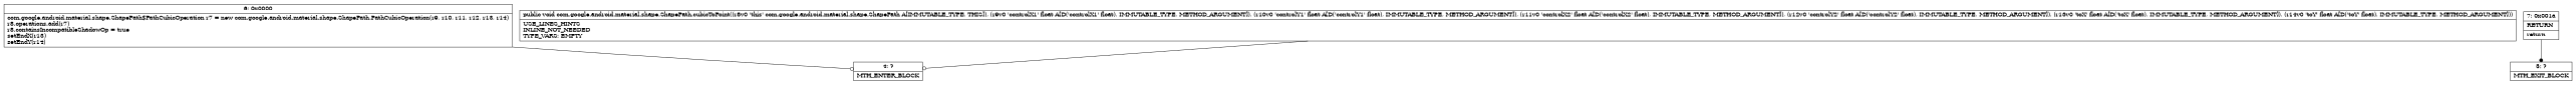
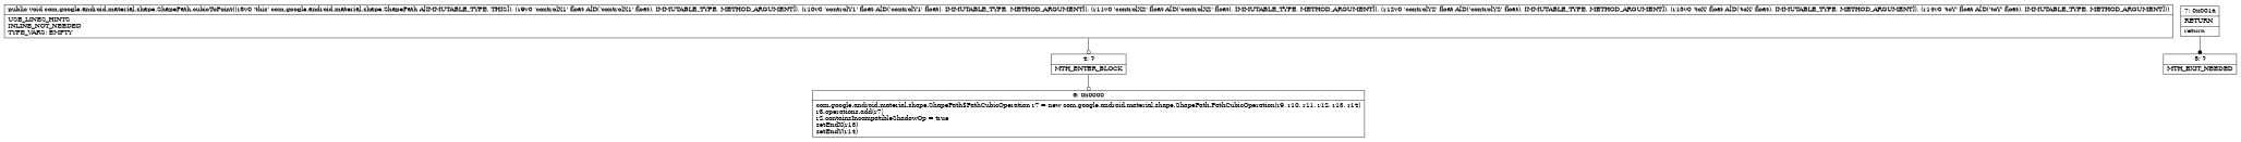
  digraph {
    node [shape=record]
    edge [arrowhead=odot]
    n1 [label="{4\:\ ?|MTH_ENTER_BLOCK\l}"]
-   n2 [label="{6\:\ 0x0000|com.google.android.material.shape.ShapePath$PathCubicOperation r7 = new com.google.android.material.shape.ShapePath.PathCubicOperation(r9, r10, r11, r12, r13, r14)\lr8.operations.add(r7)\lr8.containsIncompatibleShadowOp = true\lsetEndX(r13)\lsetEndY(r14)\l}"]
+   n2 [label="{6\:\ 0x0000|com.google.android.material.shape.ShapePath$PathCubicOperation r7 = new com.google.android.material.shape.ShapePath.PathCubicOperation(r9, r10, r11, r12, r13, r14)\lr8.operations.add(r7)\lr2.containsIncompatibleShadowOp = true\lsetEndX(r13)\lsetEndY(r14)\l}"]
    n3 [label="{7\:\ 0x001a|RETURN\l|return\l}"]
-   n4 [label="{5\:\ ?|MTH_EXIT_BLOCK\l}"]
+   n4 [label="{5\:\ ?|MTH_EXIT_NEEDED\l}"]
    n5 [label="{public void com.google.android.material.shape.ShapePath.cubicToPoint((r8v0 'this' com.google.android.material.shape.ShapePath A[IMMUTABLE_TYPE, THIS]), (r9v0 'controlX1' float A[D('controlX1' float), IMMUTABLE_TYPE, METHOD_ARGUMENT]), (r10v0 'controlY1' float A[D('controlY1' float), IMMUTABLE_TYPE, METHOD_ARGUMENT]), (r11v0 'controlX2' float A[D('controlX2' float), IMMUTABLE_TYPE, METHOD_ARGUMENT]), (r12v0 'controlY2' float A[D('controlY2' float), IMMUTABLE_TYPE, METHOD_ARGUMENT]), (r13v0 'toX' float A[D('toX' float), IMMUTABLE_TYPE, METHOD_ARGUMENT]), (r14v0 'toY' float A[D('toY' float), IMMUTABLE_TYPE, METHOD_ARGUMENT]))  | USE_LINES_HINTS\lINLINE_NOT_NEEDED\lTYPE_VARS: EMPTY\l}"]
-   n2 -> n1
+   n1 -> n2
    n3 -> n4 [arrowhead=dot]
    n5 -> n1
  }
